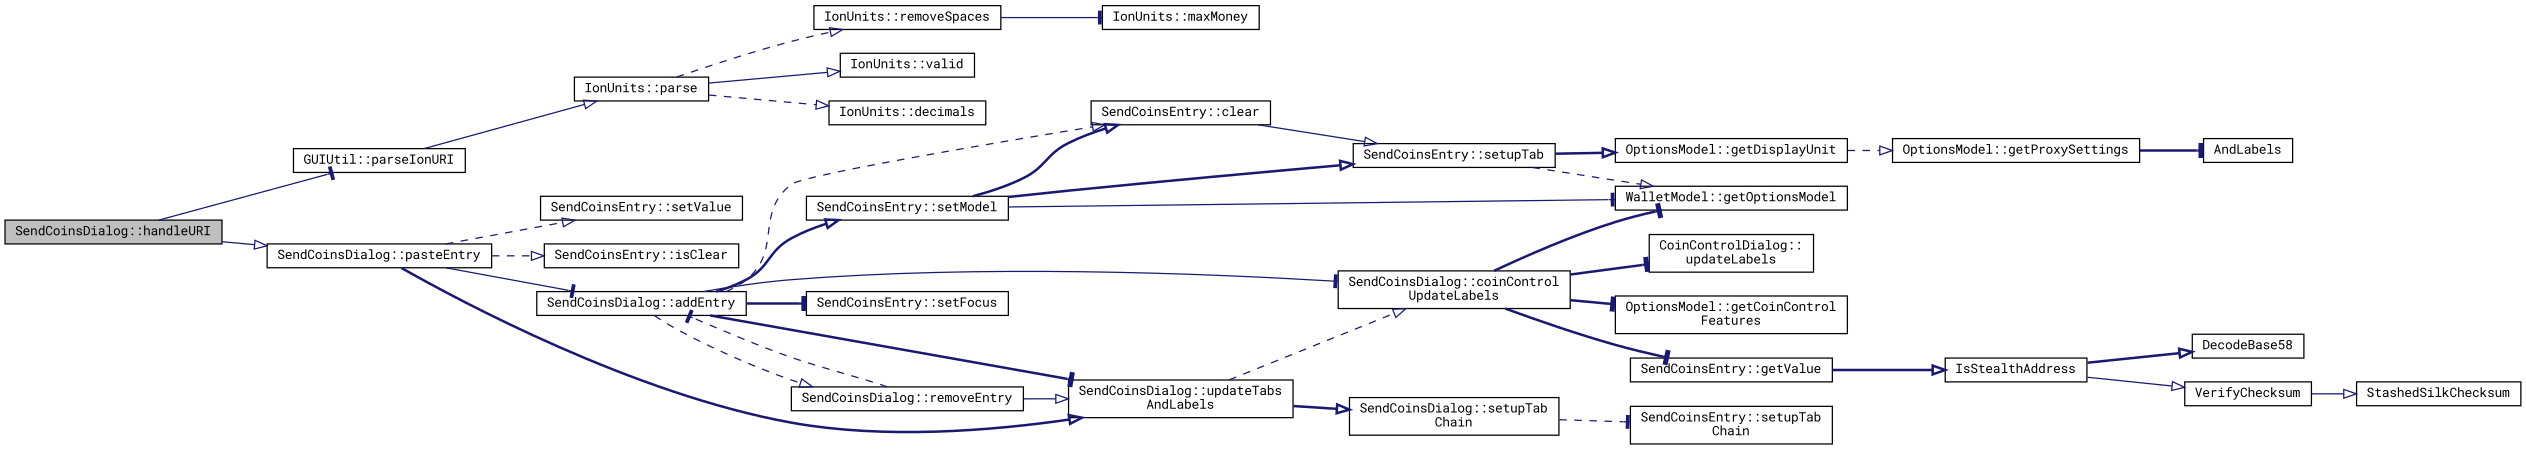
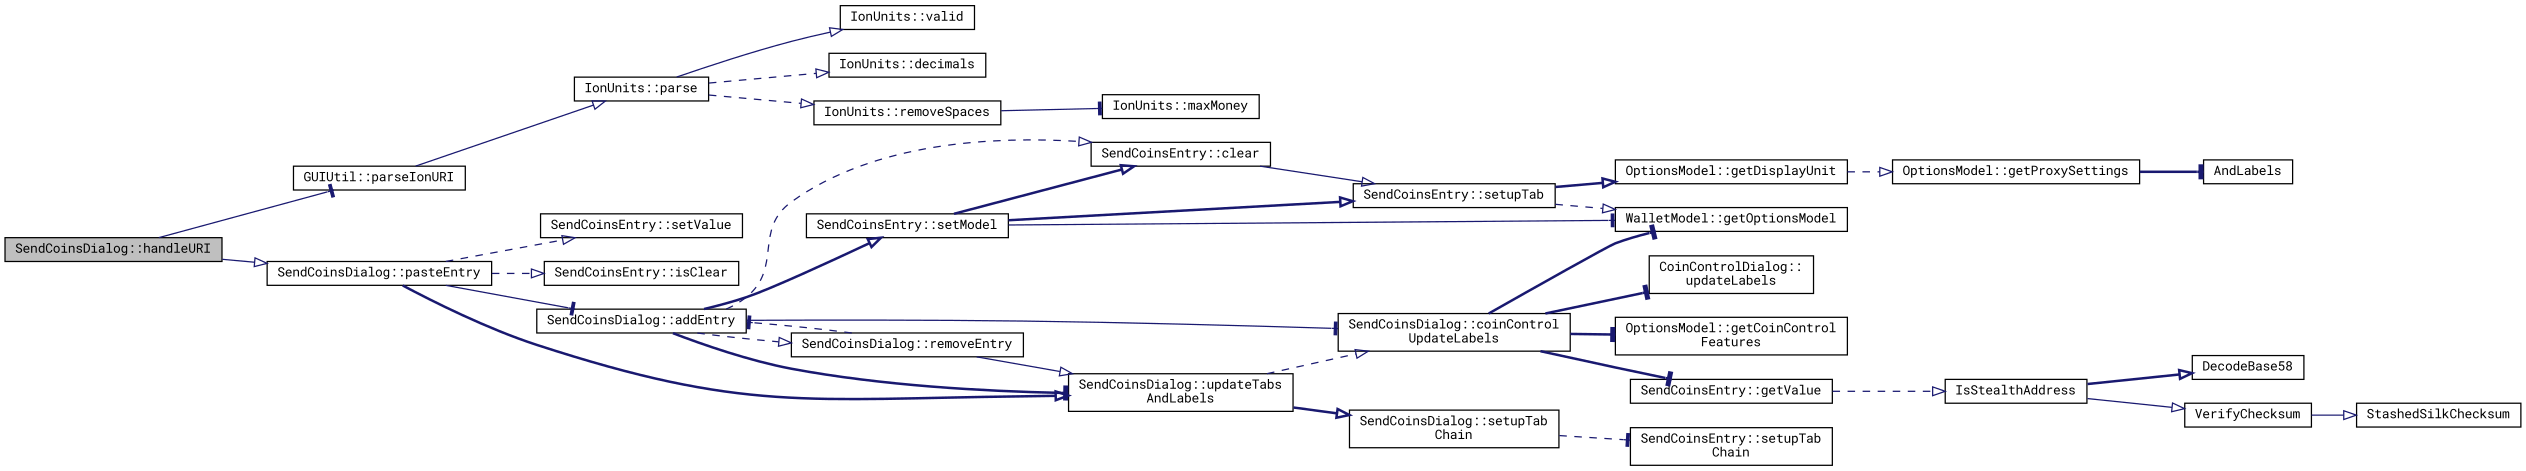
  digraph {
    fontname="Roboto Mono"
    rankdir=LR
    node [color=black fillcolor=white fontname="Roboto Mono" fontsize=10 shape=record style=filled]
    edge [arrowhead=onormal color=midnightblue fontname="Roboto Mono" fontsize=10 labelfontname=Helvetica labelfontsize=10 style=bold]
    n1 [fillcolor=grey75 fontcolor=black height=0.2 label="SendCoinsDialog::handleURI" width=0.4]
    n2 [height=0.2 label="GUIUtil::parseIonURI" width=0.4]
    n3 [height=0.2 label="SendCoinsDialog::pasteEntry" width=0.4]
    n4 [height=0.2 label="IonUnits::parse" width=0.4]
    n5 [height=0.2 label="SendCoinsEntry::isClear" width=0.4]
    n6 [height=0.2 label="SendCoinsDialog::addEntry" width=0.4]
    n7 [height=0.2 label="SendCoinsDialog::updateTabs\lAndLabels" width=0.4]
    n8 [height=0.2 label="SendCoinsEntry::setValue" width=0.4]
    n9 [height=0.2 label="IonUnits::valid" width=0.4]
    n10 [height=0.2 label="IonUnits::decimals" width=0.4]
    n11 [height=0.2 label="IonUnits::removeSpaces" width=0.4]
    n12 [height=0.2 label="IonUnits::maxMoney" width=0.4]
    n13 [height=0.2 label="SendCoinsEntry::setModel" width=0.4]
    n14 [height=0.2 label="SendCoinsEntry::clear" width=0.4]
    n15 [height=0.2 label="SendCoinsDialog::removeEntry" width=0.4]
    n16 [height=0.2 label="SendCoinsDialog::coinControl\lUpdateLabels" width=0.4]
-   n17 [height=0.2 label="SendCoinsEntry::setFocus" width=0.4]
    n18 [height=0.2 label="SendCoinsDialog::setupTab\lChain" width=0.4]
    n19 [height=0.2 label="WalletModel::getOptionsModel" width=0.4]
    n20 [height=0.2 label="SendCoinsEntry::setupTab" width=0.4]
    n21 [height=0.2 label="OptionsModel::getCoinControl\lFeatures" width=0.4]
    n22 [height=0.2 label="SendCoinsEntry::getValue" width=0.4]
    n23 [height=0.2 label="CoinControlDialog::\lupdateLabels" width=0.4]
    n24 [height=0.2 label="OptionsModel::getDisplayUnit" width=0.4]
    n25 [height=0.2 label="OptionsModel::getProxySettings" width=0.4]
    n26 [height=0.2 label=AndLabels width=0.4]
    n27 [height=0.2 label="SendCoinsEntry::setupTab\lChain" width=0.4]
    n28 [height=0.2 label=IsStealthAddress width=0.4]
    n29 [height=0.2 label=DecodeBase58 width=0.4]
    n30 [height=0.2 label=VerifyChecksum width=0.4]
    n31 [height=0.2 label=StashedSilkChecksum width=0.4]
    n1 -> n2 [arrowhead=tee style=solid]
    n1 -> n3 [style=solid]
    n2 -> n4 [style=solid]
    n3 -> n5 [style=dashed]
    n3 -> n6 [arrowhead=tee style=solid]
    n3 -> n7
    n3 -> n8 [style=dashed]
    n4 -> n9 [style=solid]
    n4 -> n10 [style=dashed]
    n4 -> n11 [style=dashed]
    n6 -> n7 [arrowhead=tee]
    n6 -> n13
    n6 -> n14 [style=dashed]
    n6 -> n15 [style=dashed]
    n6 -> n16 [arrowhead=tee style=solid]
-   n6 -> n17 [arrowhead=tee]
    n7 -> n16 [style=dashed]
    n7 -> n18
    n11 -> n12 [arrowhead=tee style=solid]
    n13 -> n14
    n13 -> n19 [arrowhead=tee style=solid]
    n13 -> n20
    n14 -> n20 [style=solid]
    n15 -> n6 [arrowhead=tee style=dashed]
    n15 -> n7 [style=solid]
    n16 -> n19 [arrowhead=tee]
    n16 -> n21 [arrowhead=tee]
    n16 -> n22 [arrowhead=tee]
    n16 -> n23 [arrowhead=tee]
    n18 -> n27 [arrowhead=tee style=dashed]
    n20 -> n19 [style=dashed]
    n20 -> n24
-   n22 -> n28
+   n22 -> n28 [style=dashed]
    n24 -> n25 [style=dashed]
    n25 -> n26 [arrowhead=tee]
    n28 -> n29
    n28 -> n30 [style=solid]
    n30 -> n31 [style=solid]
  }
